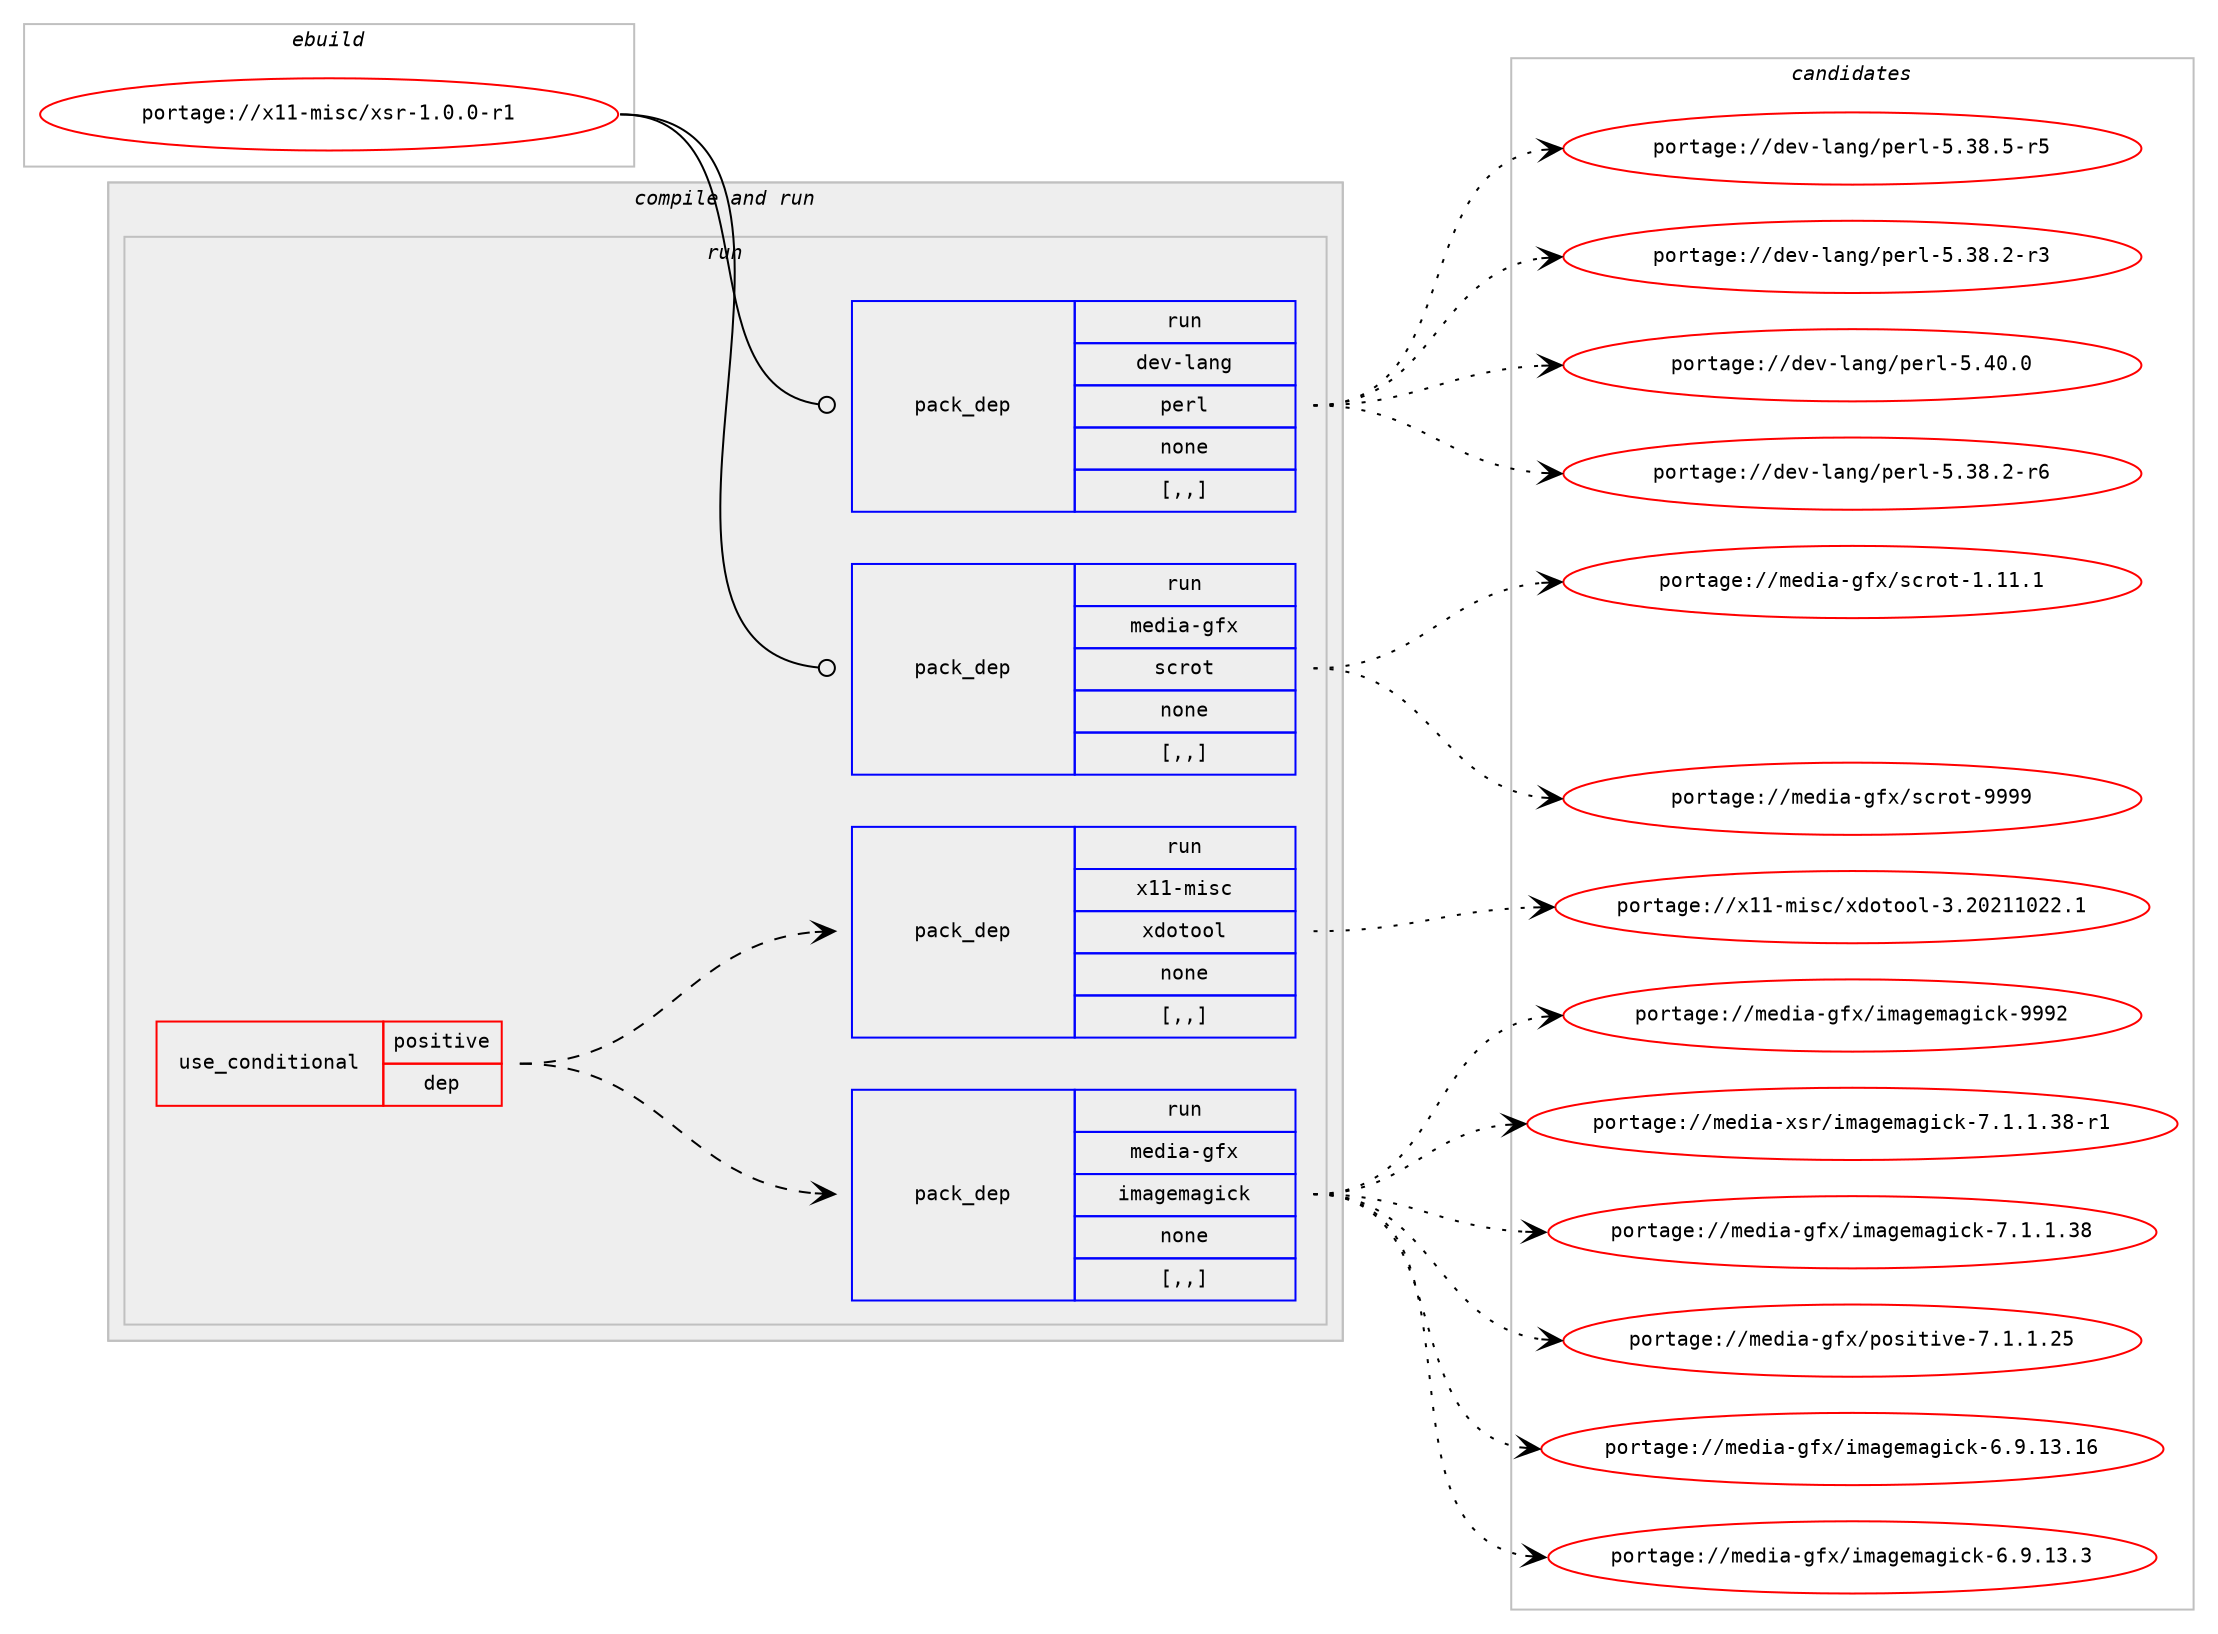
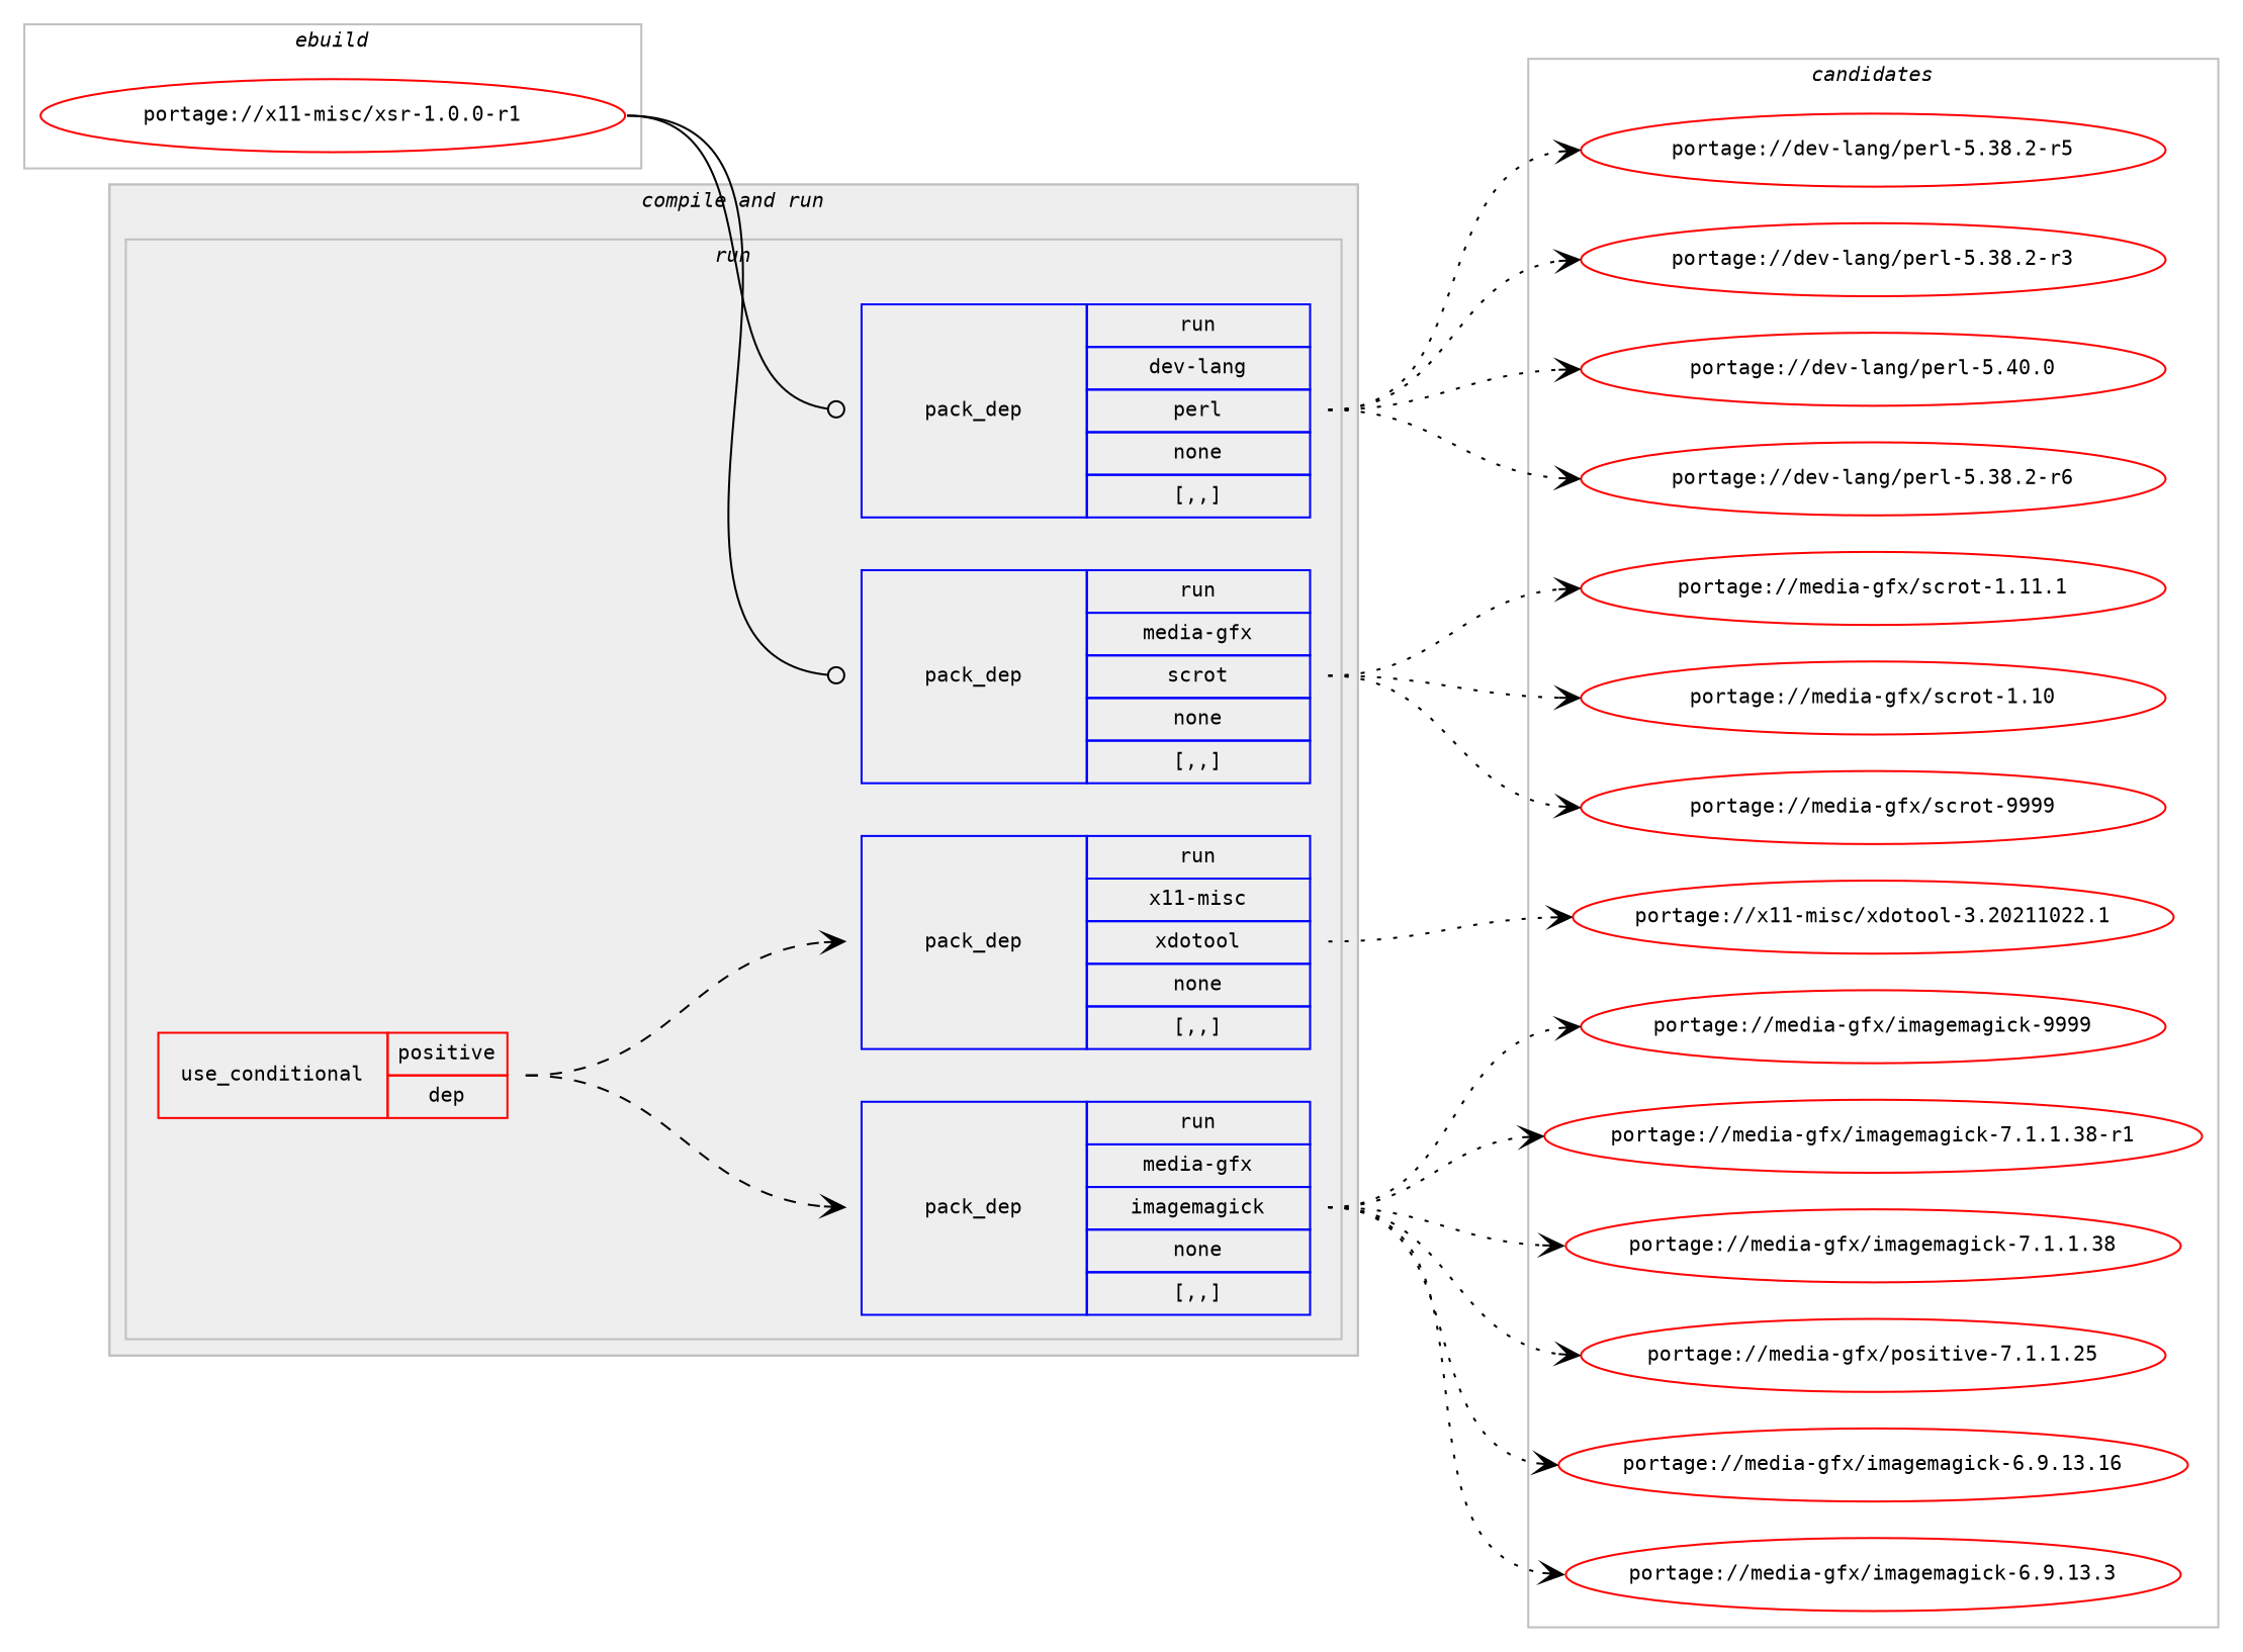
  digraph {
    compound=true
    concentrate=true
    fontname="DejaVu Sans Mono"
    fontsize=10
    newrank=true
    rankdir=LR
    ranksep=1.5
    node [color=red fontname="DejaVu Sans Mono" fontsize=10]
    edge [arrowhead=vee fontname="DejaVu Sans Mono" headport=w style=dotted tailport=e weight=100]
    n1 [label="portage://x11-misc/xsr-1.0.0-r1" width=4]
    n2 [color=blue label=<<TABLE BORDER="0" CELLBORDER="1" CELLSPACING="0" CELLPADDING="4" WIDTH="220"><TR><TD ROWSPAN="6" CELLPADDING="30">pack_dep</TD></TR><TR><TD WIDTH="110">run</TD></TR><TR><TD>media-gfx</TD></TR><TR><TD>imagemagick</TD></TR><TR><TD>none</TD></TR><TR><TD>[,,]</TD></TR></TABLE>> shape=none]
    n3 [color=blue label=<<TABLE BORDER="0" CELLBORDER="1" CELLSPACING="0" CELLPADDING="4" WIDTH="220"><TR><TD ROWSPAN="6" CELLPADDING="30">pack_dep</TD></TR><TR><TD WIDTH="110">run</TD></TR><TR><TD>x11-misc</TD></TR><TR><TD>xdotool</TD></TR><TR><TD>none</TD></TR><TR><TD>[,,]</TD></TR></TABLE>> shape=none]
    n4 [label=<<TABLE BORDER="0" CELLBORDER="1" CELLSPACING="0" CELLPADDING="4"><TR><TD ROWSPAN="3" CELLPADDING="10">use_conditional</TD></TR><TR><TD>positive</TD></TR><TR><TD>dep</TD></TR></TABLE>> shape=none]
    n5 [color=blue label=<<TABLE BORDER="0" CELLBORDER="1" CELLSPACING="0" CELLPADDING="4" WIDTH="220"><TR><TD ROWSPAN="6" CELLPADDING="30">pack_dep</TD></TR><TR><TD WIDTH="110">run</TD></TR><TR><TD>dev-lang</TD></TR><TR><TD>perl</TD></TR><TR><TD>none</TD></TR><TR><TD>[,,]</TD></TR></TABLE>> shape=none]
    n6 [color=blue label=<<TABLE BORDER="0" CELLBORDER="1" CELLSPACING="0" CELLPADDING="4" WIDTH="220"><TR><TD ROWSPAN="6" CELLPADDING="30">pack_dep</TD></TR><TR><TD WIDTH="110">run</TD></TR><TR><TD>media-gfx</TD></TR><TR><TD>scrot</TD></TR><TR><TD>none</TD></TR><TR><TD>[,,]</TD></TR></TABLE>> shape=none]
-   n7 [label="portage://media-gfx/imagemagick-9992" width=4]
-   n8 [label="portage://media-xsr/imagemagick-7.1.1.38-r1" width=4]
+   n7 [label="portage://media-gfx/imagemagick-9999" width=4]
+   n8 [label="portage://media-gfx/imagemagick-7.1.1.38-r1" width=4]
    n9 [label="portage://media-gfx/imagemagick-7.1.1.38" width=4]
    n10 [label="portage://media-gfx/positive-7.1.1.25" width=4]
    n11 [label="portage://media-gfx/imagemagick-6.9.13.16" width=4]
    n12 [label="portage://media-gfx/imagemagick-6.9.13.3" width=4]
    n13 [label="portage://x11-misc/xdotool-3.20211022.1" width=4]
    n14 [label="portage://dev-lang/perl-5.40.0" width=4]
    n15 [label="portage://dev-lang/perl-5.38.2-r6" width=4]
-   n16 [label="portage://dev-lang/perl-5.38.5-r5" width=4]
+   n16 [label="portage://dev-lang/perl-5.38.2-r5" width=4]
    n17 [label="portage://dev-lang/perl-5.38.2-r3" width=4]
    n18 [label="portage://media-gfx/scrot-9999" width=4]
    n19 [label="portage://media-gfx/scrot-1.11.1" width=4]
+   n20 [label="portage://media-gfx/scrot-1.10" width=4]
    subgraph cluster_1 {
      color=gray
      label=<<i>ebuild</i>>
      n1
    }
    subgraph cluster_2 {
      color=gray
      label=<<i>dependencies</i>>
      subgraph cluster_3 {
        color=gray
        fillcolor="#eeeeee"
        label=<<i>compile</i>>
        style=filled
      }
      subgraph cluster_4 {
        color=gray
        fillcolor="#eeeeee"
        label=<<i>compile and run</i>>
        style=filled
      }
      subgraph cluster_5 {
        color=gray
        fillcolor="#eeeeee"
        label=<<i>run</i>>
        style=filled
        subgraph sub_6 {
          color=gray
          fillcolor="#eeeeee"
          label=<<i>run</i>>
          style=filled
          n4
          subgraph sub_7 {
            color=gray
            fillcolor="#eeeeee"
            label=<<i>run</i>>
            style=filled
            n2
          }
          subgraph sub_8 {
            color=gray
            fillcolor="#eeeeee"
            label=<<i>run</i>>
            style=filled
            n3
          }
        }
        subgraph sub_9 {
          color=gray
          fillcolor="#eeeeee"
          label=<<i>run</i>>
          style=filled
          n5
        }
        subgraph sub_10 {
          color=gray
          fillcolor="#eeeeee"
          label=<<i>run</i>>
          style=filled
          n6
        }
      }
    }
    subgraph cluster_11 {
      color=gray
      label=<<i>candidates</i>>
      rank=same
      subgraph sub_12 {
        color=black
        label=<<i>candidates</i>>
        nodesep=1
        rank=same
        n7
        n8
        n9
        n10
        n11
        n12
      }
      subgraph sub_13 {
        color=black
        label=<<i>candidates</i>>
        nodesep=1
        rank=same
        n13
      }
      subgraph sub_14 {
        color=black
        label=<<i>candidates</i>>
        nodesep=1
        rank=same
        n14
        n15
        n16
        n17
      }
      subgraph sub_15 {
        color=black
        label=<<i>candidates</i>>
        nodesep=1
        rank=same
        n18
        n19
+       n20
      }
    }
    n1 -> n5 [arrowhead=odot style=solid weight=20]
    n1 -> n6 [arrowhead=odot style=solid weight=20]
    n2 -> n7
    n2 -> n8
    n2 -> n9
    n2 -> n10
    n2 -> n11
    n2 -> n12
    n3 -> n13
    n4 -> n2 [style=dashed weight=20]
    n4 -> n3 [style=dashed weight=20]
    n5 -> n14
    n5 -> n15
    n5 -> n16
    n5 -> n17
    n6 -> n18
    n6 -> n19
+   n6 -> n20
  }
